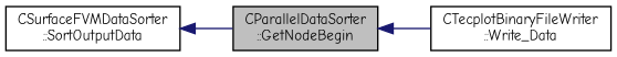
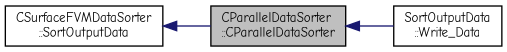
  digraph {
    fontname="Comic Neue"
    rankdir=LR
    node [color=black fillcolor=white fontname="Comic Neue" fontsize=10 shape=record style=filled]
    edge [color=midnightblue dir=back fontname="Comic Neue" fontsize=10 labelfontname=Helvetica labelfontsize=10 style=solid]
-   n1 [fillcolor=grey75 fontcolor=black height=0.2 label="CParallelDataSorter\l::GetNodeBegin" width=0.4]
-   n2 [height=0.2 label="CTecplotBinaryFileWriter\l::Write_Data" width=0.4]
+   n1 [fillcolor=grey75 fontcolor=black height=0.2 label="CParallelDataSorter\l::CParallelDataSorter" width=0.4]
+   n2 [height=0.2 label="SortOutputData\l::Write_Data" width=0.4]
    n3 [height=0.2 label="CSurfaceFVMDataSorter\l::SortOutputData" width=0.4]
    n1 -> n2
    n3 -> n1
  }
